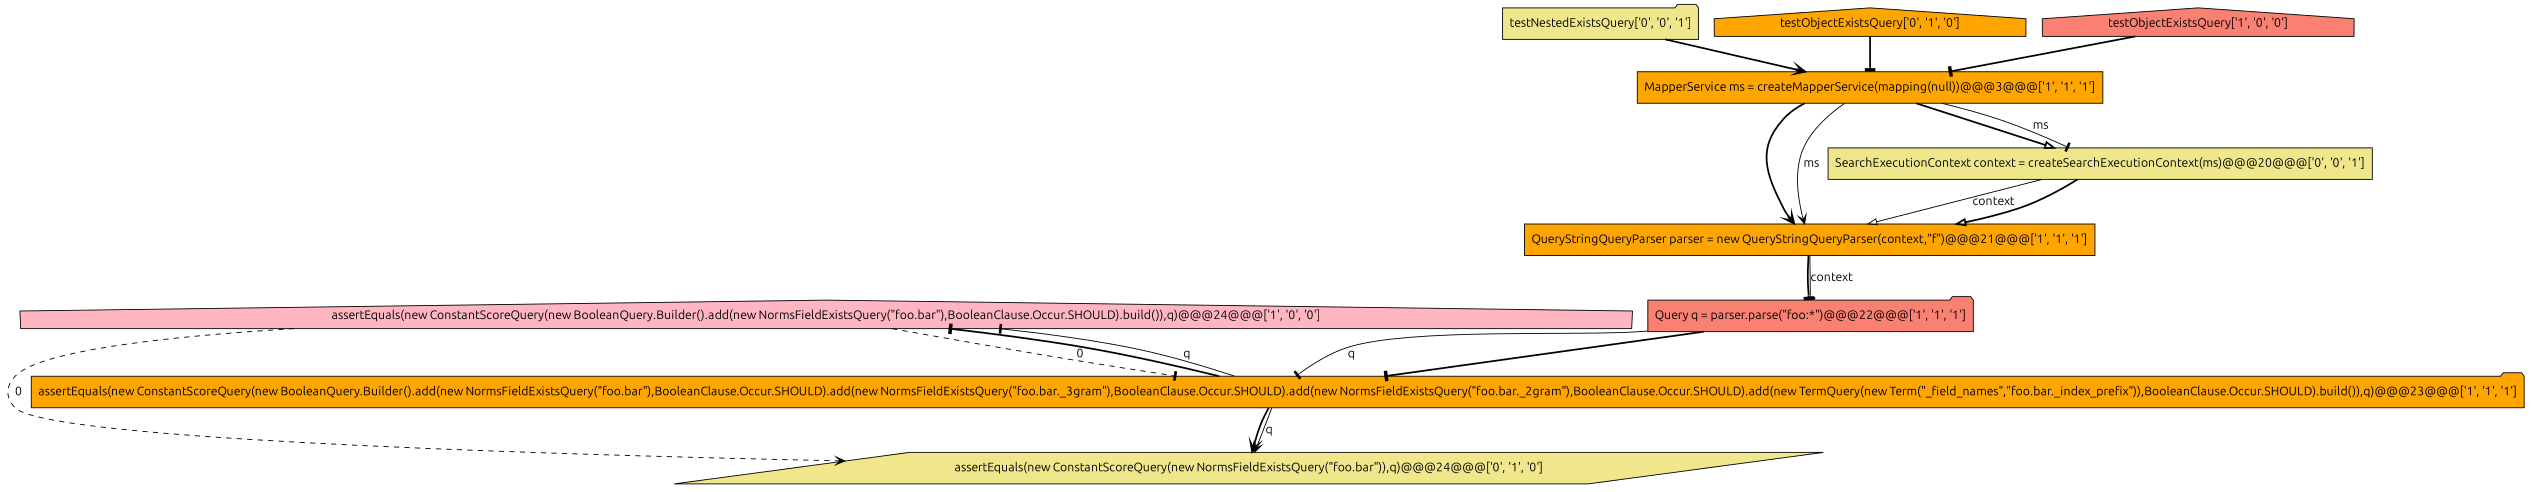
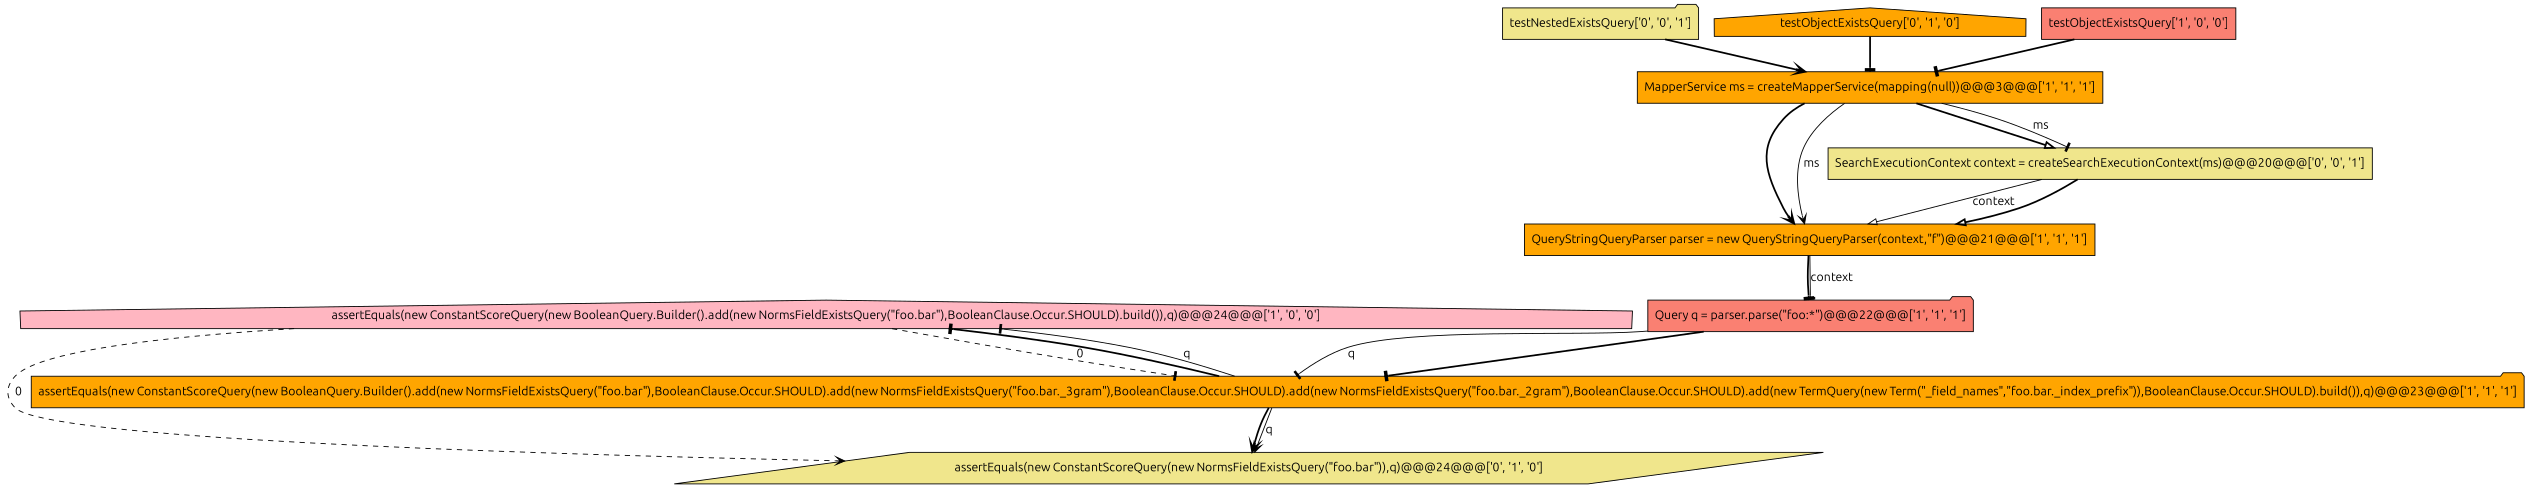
  digraph {
    fontname=Ubuntu
    node [fillcolor=orange shape=house style=filled fontname=Ubuntu]
    edge [style=bold arrowhead=tee fontname=Ubuntu]
    n1 [fillcolor=khaki label="assertEquals(new ConstantScoreQuery(new NormsFieldExistsQuery(\"foo.bar\")),q)@@@24@@@['0', '1', '0']" shape=parallelogram]
    n2 [fillcolor=lightpink label="assertEquals(new ConstantScoreQuery(new BooleanQuery.Builder().add(new NormsFieldExistsQuery(\"foo.bar\"),BooleanClause.Occur.SHOULD).build()),q)@@@24@@@['1', '0', '0']"]
    n3 [label="assertEquals(new ConstantScoreQuery(new BooleanQuery.Builder().add(new NormsFieldExistsQuery(\"foo.bar\"),BooleanClause.Occur.SHOULD).add(new NormsFieldExistsQuery(\"foo.bar._3gram\"),BooleanClause.Occur.SHOULD).add(new NormsFieldExistsQuery(\"foo.bar._2gram\"),BooleanClause.Occur.SHOULD).add(new TermQuery(new Term(\"_field_names\",\"foo.bar._index_prefix\")),BooleanClause.Occur.SHOULD).build()),q)@@@23@@@['1', '1', '1']" shape=folder]
    n4 [label="QueryStringQueryParser parser = new QueryStringQueryParser(context,\"f\")@@@21@@@['1', '1', '1']" shape=box]
    n5 [fillcolor=salmon label="Query q = parser.parse(\"foo:*\")@@@22@@@['1', '1', '1']" shape=folder]
    n6 [label="MapperService ms = createMapperService(mapping(null))@@@3@@@['1', '1', '1']" shape=box]
    n7 [fillcolor=khaki label="SearchExecutionContext context = createSearchExecutionContext(ms)@@@20@@@['0', '0', '1']" shape=box]
    n8 [fillcolor=khaki label="testNestedExistsQuery['0', '0', '1']" shape=folder]
    n9 [label="testObjectExistsQuery['0', '1', '0']"]
-   n10 [fillcolor=salmon label="testObjectExistsQuery['1', '0', '0']"]
+   n10 [fillcolor=salmon label="testObjectExistsQuery['1', '0', '0']" shape=box]
    n2 -> n1 [label=0 style=dashed arrowhead=vee]
    n2 -> n3 [label=0 style=dashed]
    n3 -> n1 [arrowhead=vee]
    n3 -> n1 [label=q style=solid arrowhead=vee]
    n3 -> n2
    n3 -> n2 [label=q style=solid]
    n4 -> n5
    n4 -> n5 [label=context style=solid]
    n5 -> n3 [label=q style=solid]
    n5 -> n3
    n6 -> n4 [arrowhead=vee]
    n6 -> n4 [label=ms style=solid arrowhead=vee]
    n6 -> n7 [arrowhead=onormal]
    n6 -> n7 [label=ms style=solid]
    n7 -> n4 [label=context style=solid arrowhead=onormal]
    n7 -> n4 [arrowhead=onormal]
    n8 -> n6 [arrowhead=vee]
    n9 -> n6
    n10 -> n6
  }
